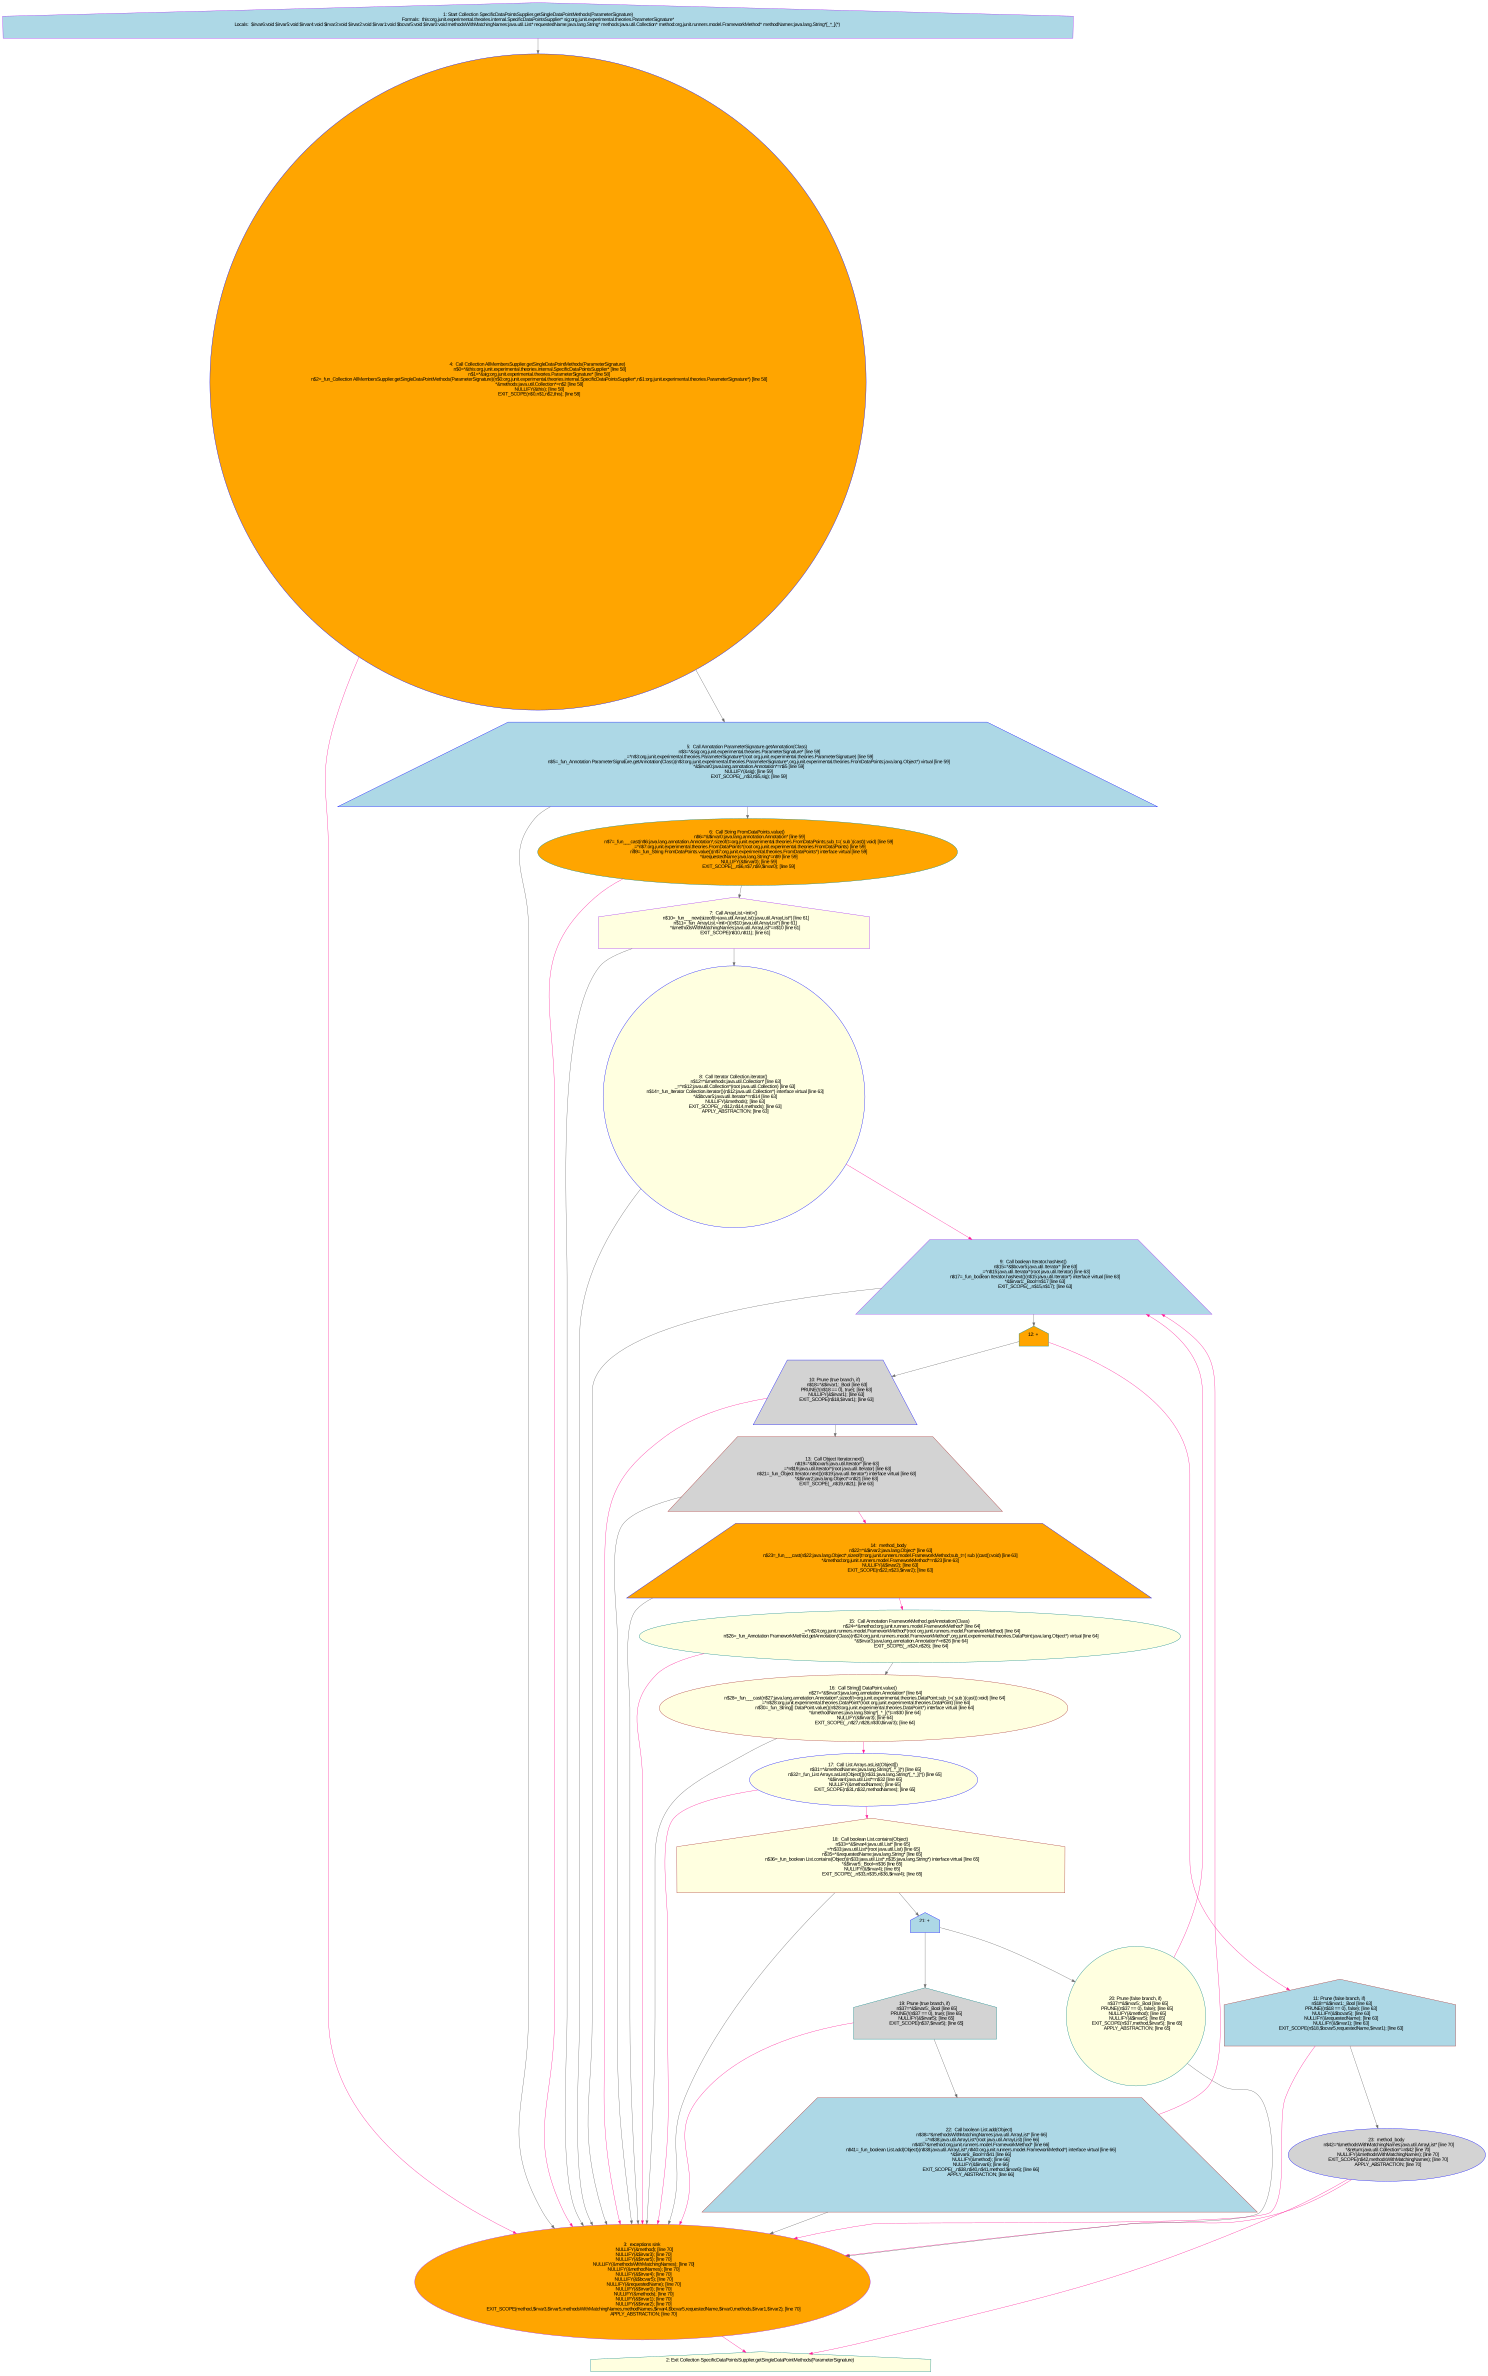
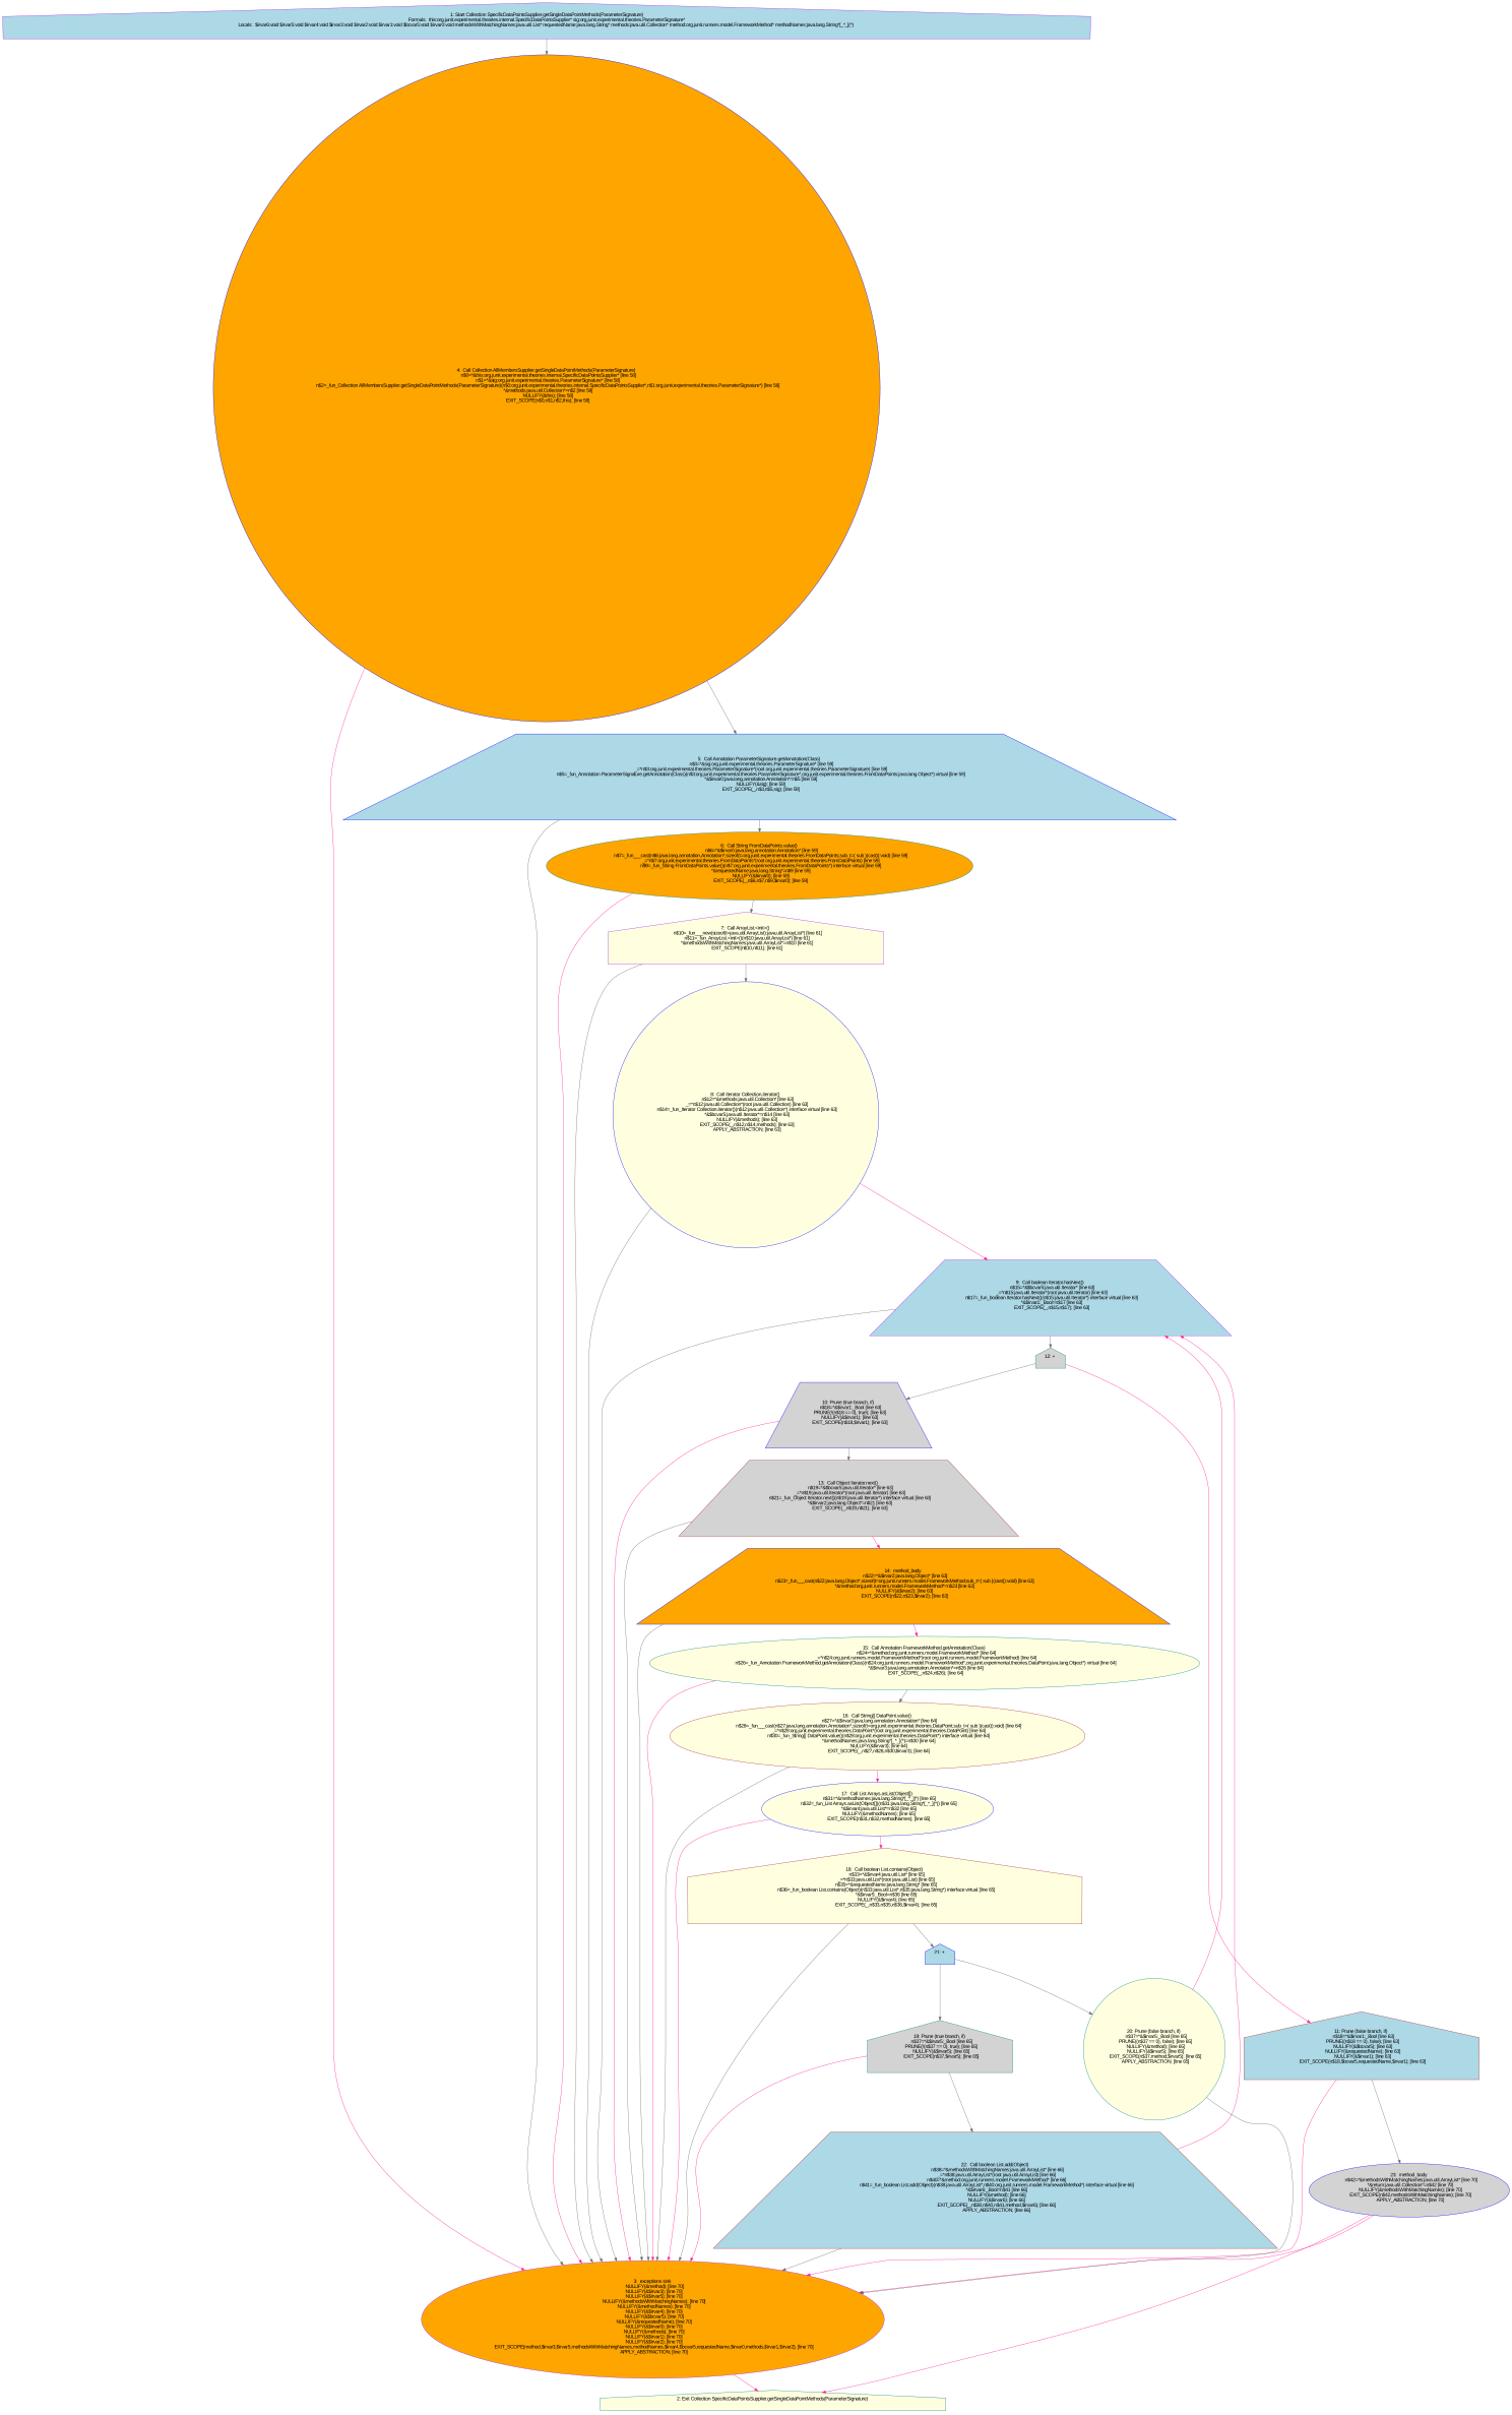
  digraph {
    fontname="Liberation Sans"
    node [color=blue style=filled fillcolor=lightyellow shape=house fontname="Liberation Sans"]
    edge [color=gray40 fontname="Liberation Sans"]
    n1 [color=purple label="1: Start Collection SpecificDataPointsSupplier.getSingleDataPointMethods(ParameterSignature)\nFormals:  this:org.junit.experimental.theories.internal.SpecificDataPointsSupplier* sig:org.junit.experimental.theories.ParameterSignature*\nLocals:  $irvar6:void $irvar5:void $irvar4:void $irvar3:void $irvar2:void $irvar1:void $bcvar5:void $irvar0:void methodsWithMatchingNames:java.util.List* requestedName:java.lang.String* methods:java.util.Collection* method:org.junit.runners.model.FrameworkMethod* methodNames:java.lang.String*[_*_](*) \n  " fillcolor=lightblue]
    n2 [label="4:  Call Collection AllMembersSupplier.getSingleDataPointMethods(ParameterSignature) \n   n$0=*&this:org.junit.experimental.theories.internal.SpecificDataPointsSupplier* [line 58]\n  n$1=*&sig:org.junit.experimental.theories.ParameterSignature* [line 58]\n  n$2=_fun_Collection AllMembersSupplier.getSingleDataPointMethods(ParameterSignature)(n$0:org.junit.experimental.theories.internal.SpecificDataPointsSupplier*,n$1:org.junit.experimental.theories.ParameterSignature*) [line 58]\n  *&methods:java.util.Collection*=n$2 [line 58]\n  NULLIFY(&this); [line 58]\n  EXIT_SCOPE(n$0,n$1,n$2,this); [line 58]\n " shape=circle fillcolor=orange]
    n3 [label="3:  exceptions sink \n   NULLIFY(&method); [line 70]\n  NULLIFY(&$irvar3); [line 70]\n  NULLIFY(&$irvar5); [line 70]\n  NULLIFY(&methodsWithMatchingNames); [line 70]\n  NULLIFY(&methodNames); [line 70]\n  NULLIFY(&$irvar4); [line 70]\n  NULLIFY(&$bcvar5); [line 70]\n  NULLIFY(&requestedName); [line 70]\n  NULLIFY(&$irvar0); [line 70]\n  NULLIFY(&methods); [line 70]\n  NULLIFY(&$irvar1); [line 70]\n  NULLIFY(&$irvar2); [line 70]\n  EXIT_SCOPE(method,$irvar3,$irvar5,methodsWithMatchingNames,methodNames,$irvar4,$bcvar5,requestedName,$irvar0,methods,$irvar1,$irvar2); [line 70]\n  APPLY_ABSTRACTION; [line 70]\n " shape=ellipse fillcolor=orange color=purple]
    n4 [label="5:  Call Annotation ParameterSignature.getAnnotation(Class) \n   n$3=*&sig:org.junit.experimental.theories.ParameterSignature* [line 59]\n  _=*n$3:org.junit.experimental.theories.ParameterSignature*(root org.junit.experimental.theories.ParameterSignature) [line 59]\n  n$5=_fun_Annotation ParameterSignature.getAnnotation(Class)(n$3:org.junit.experimental.theories.ParameterSignature*,org.junit.experimental.theories.FromDataPoints:java.lang.Object*) virtual [line 59]\n  *&$irvar0:java.lang.annotation.Annotation*=n$5 [line 59]\n  NULLIFY(&sig); [line 59]\n  EXIT_SCOPE(_,n$3,n$5,sig); [line 59]\n " shape=trapezium fillcolor=lightblue]
    n5 [color=teal label="2: Exit Collection SpecificDataPointsSupplier.getSingleDataPointMethods(ParameterSignature) \n  "]
    n6 [label="6:  Call String FromDataPoints.value() \n   n$6=*&$irvar0:java.lang.annotation.Annotation* [line 59]\n  n$7=_fun___cast(n$6:java.lang.annotation.Annotation*,sizeof(t=org.junit.experimental.theories.FromDataPoints;sub_t=( sub )(cast)):void) [line 59]\n  _=*n$7:org.junit.experimental.theories.FromDataPoints*(root org.junit.experimental.theories.FromDataPoints) [line 59]\n  n$9=_fun_String FromDataPoints.value()(n$7:org.junit.experimental.theories.FromDataPoints*) interface virtual [line 59]\n  *&requestedName:java.lang.String*=n$9 [line 59]\n  NULLIFY(&$irvar0); [line 59]\n  EXIT_SCOPE(_,n$6,n$7,n$9,$irvar0); [line 59]\n " shape=ellipse fillcolor=orange color=teal]
    n7 [label="7:  Call ArrayList.<init>() \n   n$10=_fun___new(sizeof(t=java.util.ArrayList):java.util.ArrayList*) [line 61]\n  n$11=_fun_ArrayList.<init>()(n$10:java.util.ArrayList*) [line 61]\n  *&methodsWithMatchingNames:java.util.ArrayList*=n$10 [line 61]\n  EXIT_SCOPE(n$10,n$11); [line 61]\n " color=purple]
    n8 [label="8:  Call Iterator Collection.iterator() \n   n$12=*&methods:java.util.Collection* [line 63]\n  _=*n$12:java.util.Collection*(root java.util.Collection) [line 63]\n  n$14=_fun_Iterator Collection.iterator()(n$12:java.util.Collection*) interface virtual [line 63]\n  *&$bcvar5:java.util.Iterator*=n$14 [line 63]\n  NULLIFY(&methods); [line 63]\n  EXIT_SCOPE(_,n$12,n$14,methods); [line 63]\n  APPLY_ABSTRACTION; [line 63]\n " shape=circle]
    n9 [label="9:  Call boolean Iterator.hasNext() \n   n$15=*&$bcvar5:java.util.Iterator* [line 63]\n  _=*n$15:java.util.Iterator*(root java.util.Iterator) [line 63]\n  n$17=_fun_boolean Iterator.hasNext()(n$15:java.util.Iterator*) interface virtual [line 63]\n  *&$irvar1:_Bool=n$17 [line 63]\n  EXIT_SCOPE(_,n$15,n$17); [line 63]\n " shape=trapezium fillcolor=lightblue color=purple]
-   n10 [label="12: + \n  " fillcolor=orange color=teal]
+   n10 [label="12: + \n  " fillcolor=lightgrey color=teal]
    n11 [label="10: Prune (true branch, if) \n   n$18=*&$irvar1:_Bool [line 63]\n  PRUNE(!(n$18 == 0), true); [line 63]\n  NULLIFY(&$irvar1); [line 63]\n  EXIT_SCOPE(n$18,$irvar1); [line 63]\n " shape=trapezium fillcolor=lightgrey]
    n12 [label="11: Prune (false branch, if) \n   n$18=*&$irvar1:_Bool [line 63]\n  PRUNE((n$18 == 0), false); [line 63]\n  NULLIFY(&$bcvar5); [line 63]\n  NULLIFY(&requestedName); [line 63]\n  NULLIFY(&$irvar1); [line 63]\n  EXIT_SCOPE(n$18,$bcvar5,requestedName,$irvar1); [line 63]\n " fillcolor=lightblue color=brown]
    n13 [label="13:  Call Object Iterator.next() \n   n$19=*&$bcvar5:java.util.Iterator* [line 63]\n  _=*n$19:java.util.Iterator*(root java.util.Iterator) [line 63]\n  n$21=_fun_Object Iterator.next()(n$19:java.util.Iterator*) interface virtual [line 63]\n  *&$irvar2:java.lang.Object*=n$21 [line 63]\n  EXIT_SCOPE(_,n$19,n$21); [line 63]\n " shape=trapezium fillcolor=lightgrey color=brown]
    n14 [label="14:  method_body \n   n$22=*&$irvar2:java.lang.Object* [line 63]\n  n$23=_fun___cast(n$22:java.lang.Object*,sizeof(t=org.junit.runners.model.FrameworkMethod;sub_t=( sub )(cast)):void) [line 63]\n  *&method:org.junit.runners.model.FrameworkMethod*=n$23 [line 63]\n  NULLIFY(&$irvar2); [line 63]\n  EXIT_SCOPE(n$22,n$23,$irvar2); [line 63]\n " shape=trapezium fillcolor=orange]
    n15 [label="23:  method_body \n   n$42=*&methodsWithMatchingNames:java.util.ArrayList* [line 70]\n  *&return:java.util.Collection*=n$42 [line 70]\n  NULLIFY(&methodsWithMatchingNames); [line 70]\n  EXIT_SCOPE(n$42,methodsWithMatchingNames); [line 70]\n  APPLY_ABSTRACTION; [line 70]\n " shape=ellipse fillcolor=lightgrey]
    n16 [label="15:  Call Annotation FrameworkMethod.getAnnotation(Class) \n   n$24=*&method:org.junit.runners.model.FrameworkMethod* [line 64]\n  _=*n$24:org.junit.runners.model.FrameworkMethod*(root org.junit.runners.model.FrameworkMethod) [line 64]\n  n$26=_fun_Annotation FrameworkMethod.getAnnotation(Class)(n$24:org.junit.runners.model.FrameworkMethod*,org.junit.experimental.theories.DataPoint:java.lang.Object*) virtual [line 64]\n  *&$irvar3:java.lang.annotation.Annotation*=n$26 [line 64]\n  EXIT_SCOPE(_,n$24,n$26); [line 64]\n " shape=ellipse color=teal]
    n17 [label="16:  Call String[] DataPoint.value() \n   n$27=*&$irvar3:java.lang.annotation.Annotation* [line 64]\n  n$28=_fun___cast(n$27:java.lang.annotation.Annotation*,sizeof(t=org.junit.experimental.theories.DataPoint;sub_t=( sub )(cast)):void) [line 64]\n  _=*n$28:org.junit.experimental.theories.DataPoint*(root org.junit.experimental.theories.DataPoint) [line 64]\n  n$30=_fun_String[] DataPoint.value()(n$28:org.junit.experimental.theories.DataPoint*) interface virtual [line 64]\n  *&methodNames:java.lang.String*[_*_](*)=n$30 [line 64]\n  NULLIFY(&$irvar3); [line 64]\n  EXIT_SCOPE(_,n$27,n$28,n$30,$irvar3); [line 64]\n " shape=ellipse color=brown]
    n18 [label="17:  Call List Arrays.asList(Object[]) \n   n$31=*&methodNames:java.lang.String*[_*_](*) [line 65]\n  n$32=_fun_List Arrays.asList(Object[])(n$31:java.lang.String*[_*_](*)) [line 65]\n  *&$irvar4:java.util.List*=n$32 [line 65]\n  NULLIFY(&methodNames); [line 65]\n  EXIT_SCOPE(n$31,n$32,methodNames); [line 65]\n " shape=ellipse]
    n19 [label="18:  Call boolean List.contains(Object) \n   n$33=*&$irvar4:java.util.List* [line 65]\n  _=*n$33:java.util.List*(root java.util.List) [line 65]\n  n$35=*&requestedName:java.lang.String* [line 65]\n  n$36=_fun_boolean List.contains(Object)(n$33:java.util.List*,n$35:java.lang.String*) interface virtual [line 65]\n  *&$irvar5:_Bool=n$36 [line 65]\n  NULLIFY(&$irvar4); [line 65]\n  EXIT_SCOPE(_,n$33,n$35,n$36,$irvar4); [line 65]\n " color=brown]
    n20 [label="21: + \n  " fillcolor=lightblue]
    n21 [label="19: Prune (true branch, if) \n   n$37=*&$irvar5:_Bool [line 65]\n  PRUNE(!(n$37 == 0), true); [line 65]\n  NULLIFY(&$irvar5); [line 65]\n  EXIT_SCOPE(n$37,$irvar5); [line 65]\n " fillcolor=lightgrey color=teal]
    n22 [label="20: Prune (false branch, if) \n   n$37=*&$irvar5:_Bool [line 65]\n  PRUNE((n$37 == 0), false); [line 65]\n  NULLIFY(&method); [line 65]\n  NULLIFY(&$irvar5); [line 65]\n  EXIT_SCOPE(n$37,method,$irvar5); [line 65]\n  APPLY_ABSTRACTION; [line 65]\n " shape=circle color=teal]
    n23 [label="22:  Call boolean List.add(Object) \n   n$38=*&methodsWithMatchingNames:java.util.ArrayList* [line 66]\n  _=*n$38:java.util.ArrayList*(root java.util.ArrayList) [line 66]\n  n$40=*&method:org.junit.runners.model.FrameworkMethod* [line 66]\n  n$41=_fun_boolean List.add(Object)(n$38:java.util.ArrayList*,n$40:org.junit.runners.model.FrameworkMethod*) interface virtual [line 66]\n  *&$irvar6:_Bool=n$41 [line 66]\n  NULLIFY(&method); [line 66]\n  NULLIFY(&$irvar6); [line 66]\n  EXIT_SCOPE(_,n$38,n$40,n$41,method,$irvar6); [line 66]\n  APPLY_ABSTRACTION; [line 66]\n " shape=trapezium fillcolor=lightblue color=brown]
    n1 -> n2
    n2 -> n3 [color=deeppink]
    n2 -> n4
    n3 -> n5 [color=deeppink]
    n4 -> n3
    n4 -> n6
    n6 -> n3 [color=deeppink]
    n6 -> n7
    n7 -> n3
    n7 -> n8
    n8 -> n3
    n8 -> n9 [color=deeppink]
    n9 -> n3
    n9 -> n10
    n10 -> n11
    n10 -> n12 [color=deeppink]
    n11 -> n3 [color=deeppink]
    n11 -> n13
    n12 -> n3 [color=deeppink]
    n12 -> n15
    n13 -> n3
    n13 -> n14 [color=deeppink]
    n14 -> n3
    n14 -> n16 [color=deeppink]
    n15 -> n3 [color=deeppink]
    n15 -> n5 [color=deeppink]
    n16 -> n3 [color=deeppink]
    n16 -> n17
    n17 -> n3
    n17 -> n18 [color=deeppink]
    n18 -> n3 [color=deeppink]
    n18 -> n19 [color=deeppink]
    n19 -> n3
    n19 -> n20
    n20 -> n21
    n20 -> n22
    n21 -> n3 [color=deeppink]
    n21 -> n23
    n22 -> n3
    n22 -> n9 [color=deeppink]
    n23 -> n3
    n23 -> n9 [color=deeppink]
  }
